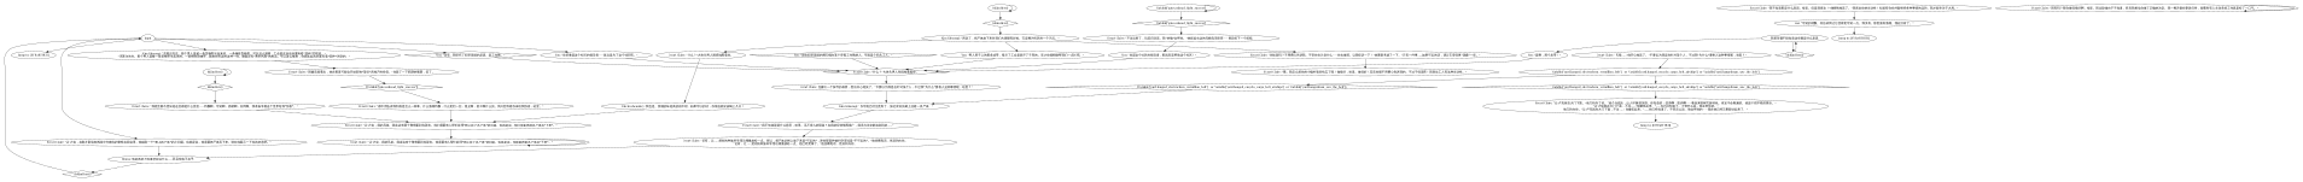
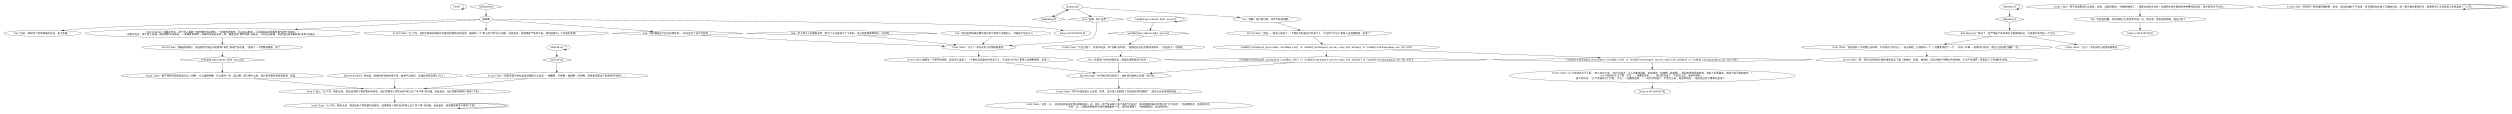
  digraph {
    fontname="Playfair Display"
    node [fontname="Playfair Display"]
    edge [fontname="Playfair Display"]
-   n2 [label=input]
-   n3 [label="You: “还有，我研究了犯罪现场的足迹。是工作靴。”" shape=diamond]
+   n1 [label=START]
+   n2 [label="酒精啊"]
+   n3 [label="You: “还有，我研究了犯罪现场的足迹。是工作靴。”"]
    n4 [label="Kim Kitsuragi: “克莱尔先生。那个男人是被一条货物带吊起来的。一条钢骨货物带。可以这么推测，工会跟这起凶杀案有着*某种*关联的。”\n“克莱尔先生。那个男人是被一条货物带吊起来的。一条钢骨货物带，就像你旁边的这种一样。侧面还有“弗米利恩”的标志。可以这么推测，你跟这起凶杀案有着*某种*关联的。”"]
    n5 [label="Evrart Claire: “让·卢克，在刚才那场肉搏战中打败你的警察在我这里，他碰到一个*树上的尸体*的小问题。也就是说，他需要把尸体弄下来。请向他展示一下你的好意吧。”"]
-   n6 [label="You: “你好像是这个社区的领导者——就当是为了这个社区吧。”"]
+   n6 [label="You: “你好像是这个社区的领导者——就当是为了这个社区吧。”" shape=diamond]
    n7 [label="Jump to: [EVRARTHUB]"]
-   n8 [label="Evrart Claire: “什么？”大块头男人吃惊地看着你。" shape=diamond]
+   n8 [label="Evrart Claire: “什么？”大块头男人吃惊地看着你。"]
    n9 [label="Evrart Claire: “我确实能看出，他在那里可能会开始影响*某些*房地产的价值。”他舔了一下肥厚的嘴唇，笑了。"]
-   n10 [label="Drama: 他是真的不知道您在说什么——而且他也不在乎。"]
    n11 [label="Evrart Claire: 他露出一个探寻的表情，然后开心地笑了。“不要以为我是在针对某个人，不过我*为什么*要卷入这种事情呢，哈里？”"]
    n12 [label="Kim Kitsuragi: “你可能已经注意到了，旅社背后的树上挂着一具尸体。”"]
    n13 [label="Evrart Claire: “我不知道那是什么意思，哈里。见不得人的阴谋？在我的经营范围很广，我没办法全部追踪到的……”"]
+   n14 [label="You: “特酿！那个很可疑，非常可疑的特酿。”"]
    n15 [label="Evrart Claire: “天啦……”他开心地笑了。“不要以为我是在针对某个人，不过我*为什么*要卷入这种事情呢，哈里？”"]
    n16 [label="Variable[\"yard.hanged_electrochem_vermillion_belt\"]   or  Variable[\"yard.hanged_encyclo_cargo_belt_airships\"]  or  Variable[\"yard.hangedman_saw_the_belt\"]"]
-   n17 [label="You: “男人脖子上的那条皮带，暗示了工会是脱不了干系的。至少你能稍微帮我们一点忙吧。”"]
+   n17 [label="You: “男人脖子上的那条皮带，暗示了工会是脱不了干系的。至少你能稍微帮我们一点忙吧。”" shape=diamond]
    n18 [label="Evrart Claire: “还有，让……把你的种族科学理论稍微放松一点。所以，把尸体从树上放下来是*可以的*，讲你那套种族科学理论是*不可以的*。”他挂断电话，然后转向你。\n“还有，让……把你的种族科学理论稍微放松一点。他已经受够了。”他挂断电话，然后转向你。"]
    n19 [label="Variable[\"yard.hanged_electrochem_vermillion_belt\"]   or  Variable[\"yard.hanged_encyclo_cargo_belt_airships\"]  or  Variable[\"yard.hangedman_saw_the_belt\"]" shape=diamond]
    n20 [label="!(Variable[\"yard.hanged_electrochem_vermillion_belt\"]   or  Variable[\"yard.hanged_encyclo_cargo_belt_airships\"]  or  Variable[\"yard.hangedman_saw_the_belt\"])" shape=diamond]
    n21 [label="Evrart Claire: “哦，我怎么把你的小编外项目给忘了呢！做得好，哈里。做得好！其实你都不用费心告诉我的。不过干得漂亮！我喜欢工人有这种主动性。”"]
    n22 [label="!(IsKimHere())" shape=diamond]
    n23 [label="Evrart Claire: “让·卢克就在大门下面。”他又转向了你。“他个头很大，让人印象很深刻。你知道的：纹身啊，肌肉啊——看起来很有民族特色。肯定不会看漏的。他是个很不错的家伙。”\n“让·卢克就在大门下面，不过……”他傻笑起来。“……你已经知道了。不管怎么说，他会帮你的。”\n他又转向你。“让·卢克就在大门下面，不过……”他傻笑起来。“……你已经知道了。不管怎么说，他会帮你的——现在他已经又重新站起来了。”"]
    n24 [label="Jump to: [EVRARTHUB]"]
    n25 [label="!(Variable[\"gates.mhead_fight_success\"])" shape=diamond]
    n26 [label="Evrart Claire: “都不用告诉我到底是怎么一回事。什么酒精特酿，什么更烈一些，阻止啊，罢工啊什么的。我只想等着你来给我惊喜，哈里。”"]
    n27 [label="Kim Kitsuragi: “再说了，把尸体放下来对我们大家都有好处。它是整片街区的一个污点。”"]
    n28 [label="Evrart Claire: “你知道吗？不用费心告诉我。不管你在计划什么——你去做吧。让我惊讶一下！”他重新考虑了一下。“只有一件事……如果可以的话，请让它变得更*隐蔽*一些。”"]
    n29 [label="Evrart Claire: “什么？”大块头男人困惑地看着你。"]
-   n30 [label="You: “留在犯罪现场的脚印指向某个穿着工作靴的人。可能是个码头工人。”" shape=diamond]
+   n30 [label="You: “留在犯罪现场的脚印指向某个穿着工作靴的人。可能是个码头工人。”"]
    n31 [label="Electrochemistry: 我也是。那酒的味道真的很不错，如果可以的话，你现在就应该喝上几口！"]
-   n32 [label="我甚至都不想知道这些都是什么意思"]
+   n32 [label=notkimstuff]
    n33 [label="!(IsKimHere())" shape=diamond]
-   n34 [label="You: “是啊，那个皮带！”"]
+   n34 [label="You: “是啊，那个皮带！”" shape=diamond]
    n35 [label="Evrart Claire: “让·卢克，我的兄弟。我这边有个警察要到你那去。他需要有人帮忙处理*树上挂了具尸体*的问题。也就是说，他需要把那具尸体弄*下来*。”"]
    n36 [label="Evrart Claire: “让·卢克，我的兄弟。我这边有两个警察要到你那去。他们需要有人帮忙处理*树上挂了具尸体*的问题。也就是说，他们需要把那具尸体弄*下来*。”"]
    n37 [label="You: “可疑的特酿。你告诉我让它变得更可疑一点。我没有。那里面有酒精。现在没有了。”"]
    n38 [label="Jump to: [EVRARTHUB]"]
    n39 [label="IsKimHere()"]
    n40 [label="IsKimHere()" shape=diamond]
    n41 [label="Evrart Claire: “我甚至都不想知道这些都是什么意思——特酿啊，可疑啊，酒精啊，关闭啊。我准备等着这个世界给我*惊喜*。”"]
    n42 [label="You: “你是这个社区的领导者，那就应该帮助这个社区！”"]
    n43 [label="Variable[\"gates.mhead_fight_success\"]"]
    n44 [label="Variable[\"gates.mhead_fight_success\"]" shape=diamond]
    n45 [label="Evrart Claire: “不过当然了，玩笑归玩笑，我*的确*会帮你。”他抓起右边的无线电话听筒——然后按下一个按钮。"]
    n46 [label="IsKimHere()"]
    n47 [label="IsKimHere()" shape=diamond]
    n48 [label="Evrart Claire: “我有吗？那你做得很好啊，哈里。我比较倾向于不知道，而且我相信你做了正确的决定。我一整天都在委派任务，能看到有人主动承担工作真是松了一口气。”"]
    n49 [label="Evrart Claire: “我不知道那是什么意思，哈里。但是我喜欢！”他咯咯地笑了。“我喜欢你的主动性！知道有你在外面维持各种事情的运转，我才能专注于大局。”"]
+   n1 -> n1
    n2 -> n3
    n2 -> n4
    n2 -> n5
    n2 -> n6
    n2 -> n7
-   n3 -> n8
    n4 -> n9
-   n5 -> n10
    n6 -> n8
    n8 -> n11
    n9 -> n25
-   n10 -> n22
    n11 -> n12
    n12 -> n13
    n13 -> n18
+   n14 -> n15
    n15 -> n16
    n16 -> n19
    n16 -> n20
    n17 -> n8
-   n18 -> n10
    n19 -> n23
    n20 -> n12
    n22 -> n2
    n23 -> n24
    n25 -> n26
    n26 -> n36
-   n27 -> n17
    n27 -> n28
    n27 -> n29
    n28 -> n21
-   n29 -> n31
    n30 -> n8
    n31 -> n36
+   n32 -> n14
    n32 -> n33
    n32 -> n34
    n33 -> n32
    n34 -> n8
    n35 -> n35
    n36 -> n35
    n37 -> n38
    n39 -> n39
    n39 -> n40
    n40 -> n41
    n41 -> n36
-   n42 -> n8
+   n42 -> n12
    n43 -> n43
    n43 -> n44
    n44 -> n45
    n45 -> n42
    n46 -> n46
    n46 -> n47
    n47 -> n27
    n48 -> n48
    n49 -> n37
  }
